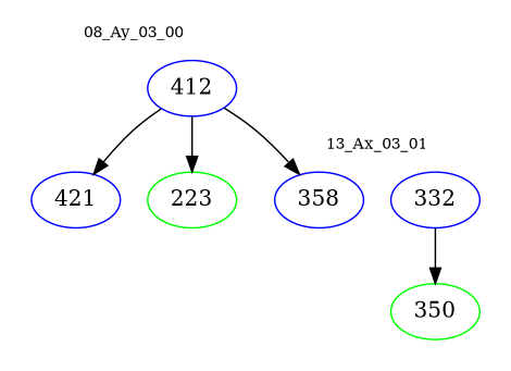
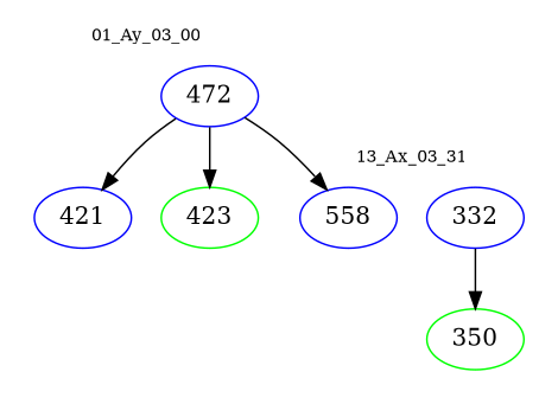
  digraph {
    node [color=blue]
    edge [color=black]
    n1 [label=332]
-   n2 [label=358]
+   n2 [label=558]
    n3 [color=green label=350]
-   n4 [label=412]
+   n4 [label=472]
    n5 [label=421]
-   n6 [color=green label=223]
+   n6 [color=green label=423]
    subgraph cluster_1 {
      color=white
      fontsize=10
-     label="13_Ax_03_01"
+     label="13_Ax_03_31"
      n1
      n2
      n3
    }
    subgraph cluster_2 {
      color=white
      fontsize=10
-     label="08_Ay_03_00"
+     label="01_Ay_03_00"
      n4
      n5
      n6
    }
    n1 -> n3
    n4 -> n2
    n4 -> n5
    n4 -> n6
  }
